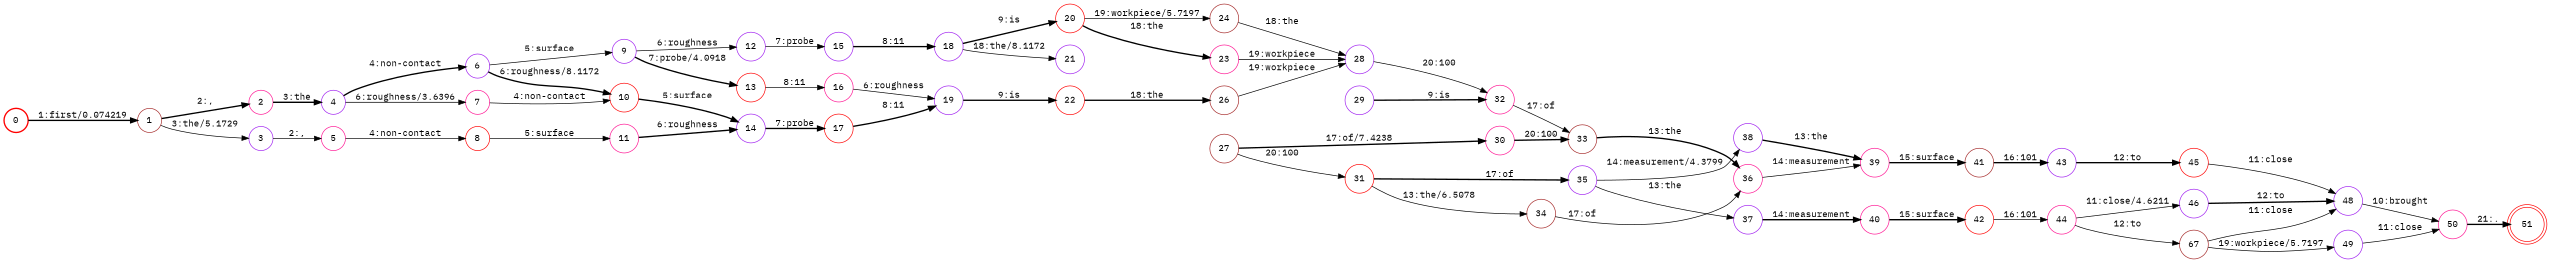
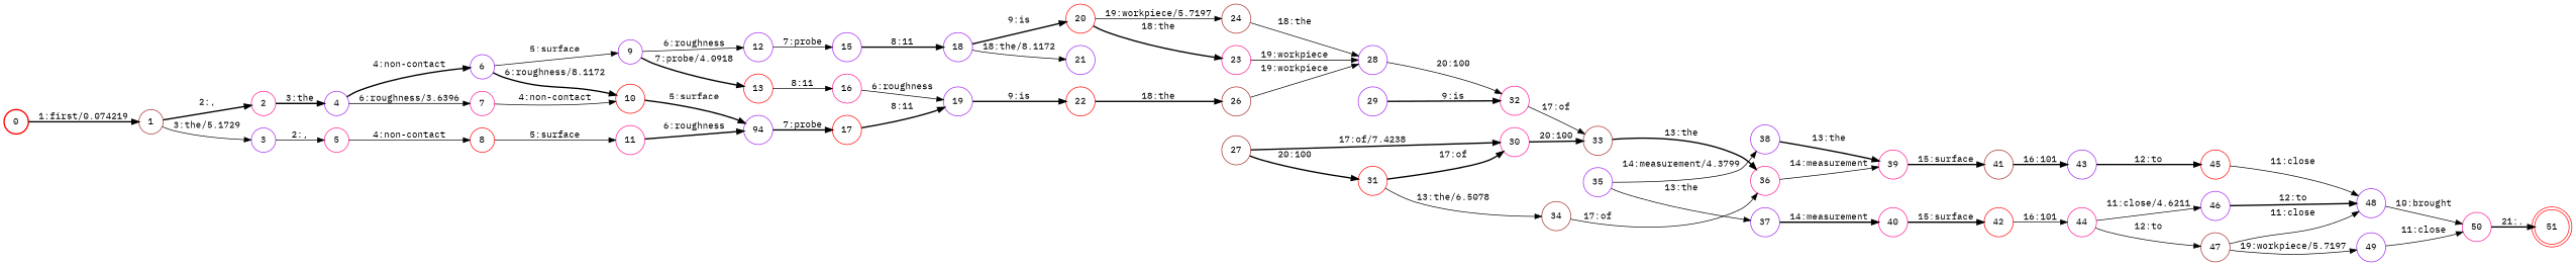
  digraph {
    fontname="IBM Plex Mono"
    nodesep=0.25
    rankdir=LR
    ranksep=0.4
    node [color=purple fontname="IBM Plex Mono" fontsize=14 shape=circle style=solid]
    edge [fontname="IBM Plex Mono" fontsize=14 style=solid]
    n1 [color=red label=0 style=bold]
    n2 [color=brown label=1]
    n3 [color=deeppink label=2]
    n4 [label=3]
    n5 [label=4]
    n6 [color=deeppink label=5]
    n7 [label=6]
    n8 [color=deeppink label=7]
    n9 [color=red label=8]
    n10 [label=9]
    n11 [color=red label=10]
    n12 [color=deeppink label=11]
    n13 [label=12]
    n14 [color=red label=13]
-   n15 [label=14]
+   n15 [label=94]
    n16 [label=15]
    n17 [color=deeppink label=16]
    n18 [color=red label=17]
    n19 [label=18]
    n20 [label=19]
    n21 [label=21]
    n22 [color=red label=20]
    n23 [color=red label=22]
    n24 [color=deeppink label=23]
    n25 [color=brown label=24]
    n26 [color=brown label=26]
    n27 [label=28]
    n28 [color=brown label=27]
    n29 [color=deeppink label=30]
    n30 [color=red label=31]
    n31 [color=deeppink label=32]
    n32 [label=29]
    n33 [color=brown label=33]
    n34 [color=brown label=34]
    n35 [label=35]
    n36 [color=deeppink label=36]
    n37 [label=37]
    n38 [label=38]
    n39 [color=deeppink label=39]
    n40 [color=deeppink label=40]
    n41 [color=brown label=41]
    n42 [color=red label=42]
    n43 [label=43]
    n44 [color=deeppink label=44]
    n45 [color=red label=45]
    n46 [label=46]
-   n47 [color=brown label=67]
+   n47 [color=brown label=47]
    n48 [label=48]
    n49 [label=49]
    n50 [color=deeppink label=50]
    n51 [color=red label=51 shape=doublecircle]
    n1 -> n2 [label="1:first/0.074219" style=bold]
    n2 -> n3 [label="2:," style=bold]
    n2 -> n4 [label="3:the/5.1729"]
    n3 -> n5 [label="3:the" style=bold]
    n4 -> n6 [label="2:,"]
    n5 -> n7 [label="4:non-contact" style=bold]
    n5 -> n8 [label="6:roughness/3.6396"]
    n6 -> n9 [label="4:non-contact"]
    n7 -> n10 [label="5:surface"]
    n7 -> n11 [label="6:roughness/8.1172" style=bold]
    n8 -> n11 [label="4:non-contact"]
    n9 -> n12 [label="5:surface"]
    n10 -> n13 [label="6:roughness"]
    n10 -> n14 [label="7:probe/4.0918" style=bold]
    n11 -> n15 [label="5:surface" style=bold]
    n12 -> n15 [label="6:roughness" style=bold]
    n13 -> n16 [label="7:probe"]
    n14 -> n17 [label="8:11"]
    n15 -> n18 [label="7:probe" style=bold]
    n16 -> n19 [label="8:11" style=bold]
    n17 -> n20 [label="6:roughness"]
    n18 -> n20 [label="8:11" style=bold]
    n19 -> n21 [label="18:the/8.1172"]
    n19 -> n22 [label="9:is" style=bold]
    n20 -> n23 [label="9:is" style=bold]
    n22 -> n24 [label="18:the" style=bold]
    n22 -> n25 [label="19:workpiece/5.7197"]
    n23 -> n26 [label="18:the" style=bold]
    n24 -> n27 [label="19:workpiece"]
    n25 -> n27 [label="18:the"]
    n26 -> n27 [label="19:workpiece"]
    n27 -> n31 [label="20:100"]
    n28 -> n29 [label="17:of/7.4238" style=bold]
-   n28 -> n30 [label="20:100"]
+   n28 -> n30 [label="20:100" style=bold]
    n29 -> n33 [label="20:100" style=bold]
    n30 -> n34 [label="13:the/6.5078"]
-   n30 -> n35 [label="17:of" style=bold]
+   n30 -> n29 [label="17:of" style=bold]
    n31 -> n33 [label="17:of"]
    n32 -> n31 [label="9:is" style=bold]
    n33 -> n36 [label="13:the" style=bold]
    n34 -> n36 [label="17:of"]
    n35 -> n37 [label="13:the"]
    n35 -> n38 [label="14:measurement/4.3799"]
    n36 -> n39 [label="14:measurement"]
    n37 -> n40 [label="14:measurement" style=bold]
    n38 -> n39 [label="13:the" style=bold]
    n39 -> n41 [label="15:surface" style=bold]
    n40 -> n42 [label="15:surface" style=bold]
    n41 -> n43 [label="16:101" style=bold]
    n42 -> n44 [label="16:101"]
    n43 -> n45 [label="12:to" style=bold]
    n44 -> n46 [label="11:close/4.6211"]
    n44 -> n47 [label="12:to"]
    n45 -> n48 [label="11:close"]
    n46 -> n48 [label="12:to" style=bold]
    n47 -> n48 [label="11:close"]
    n47 -> n49 [label="19:workpiece/5.7197"]
    n48 -> n50 [label="10:brought"]
    n49 -> n50 [label="11:close"]
    n50 -> n51 [label="21:." style=bold]
  }
